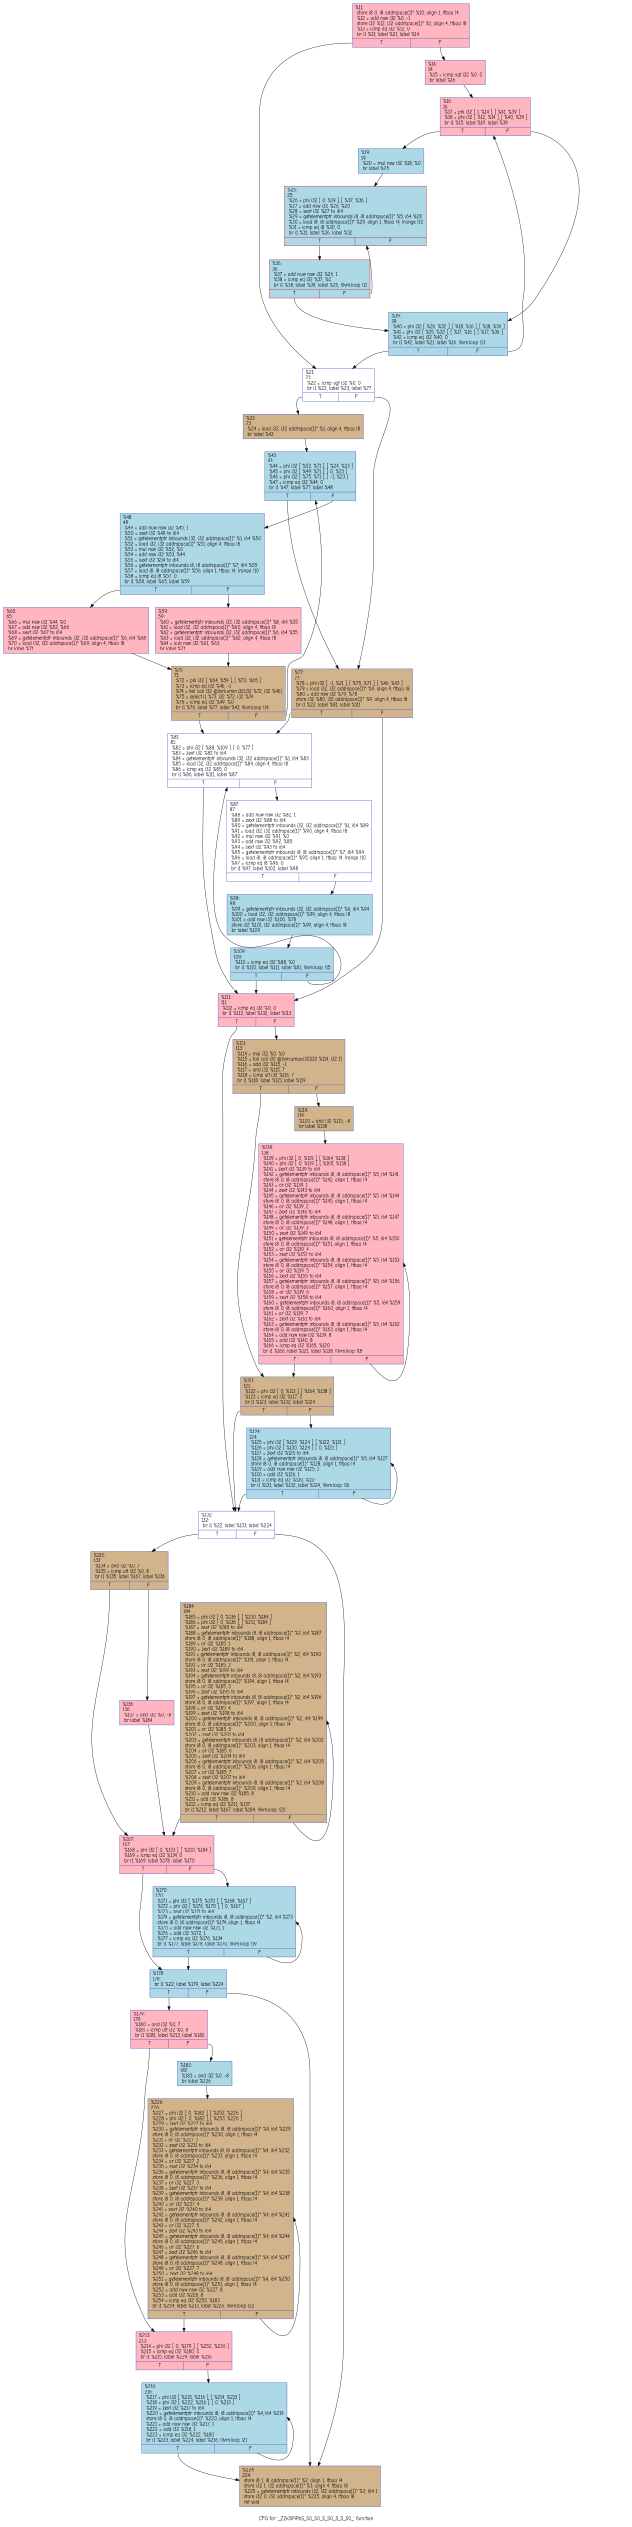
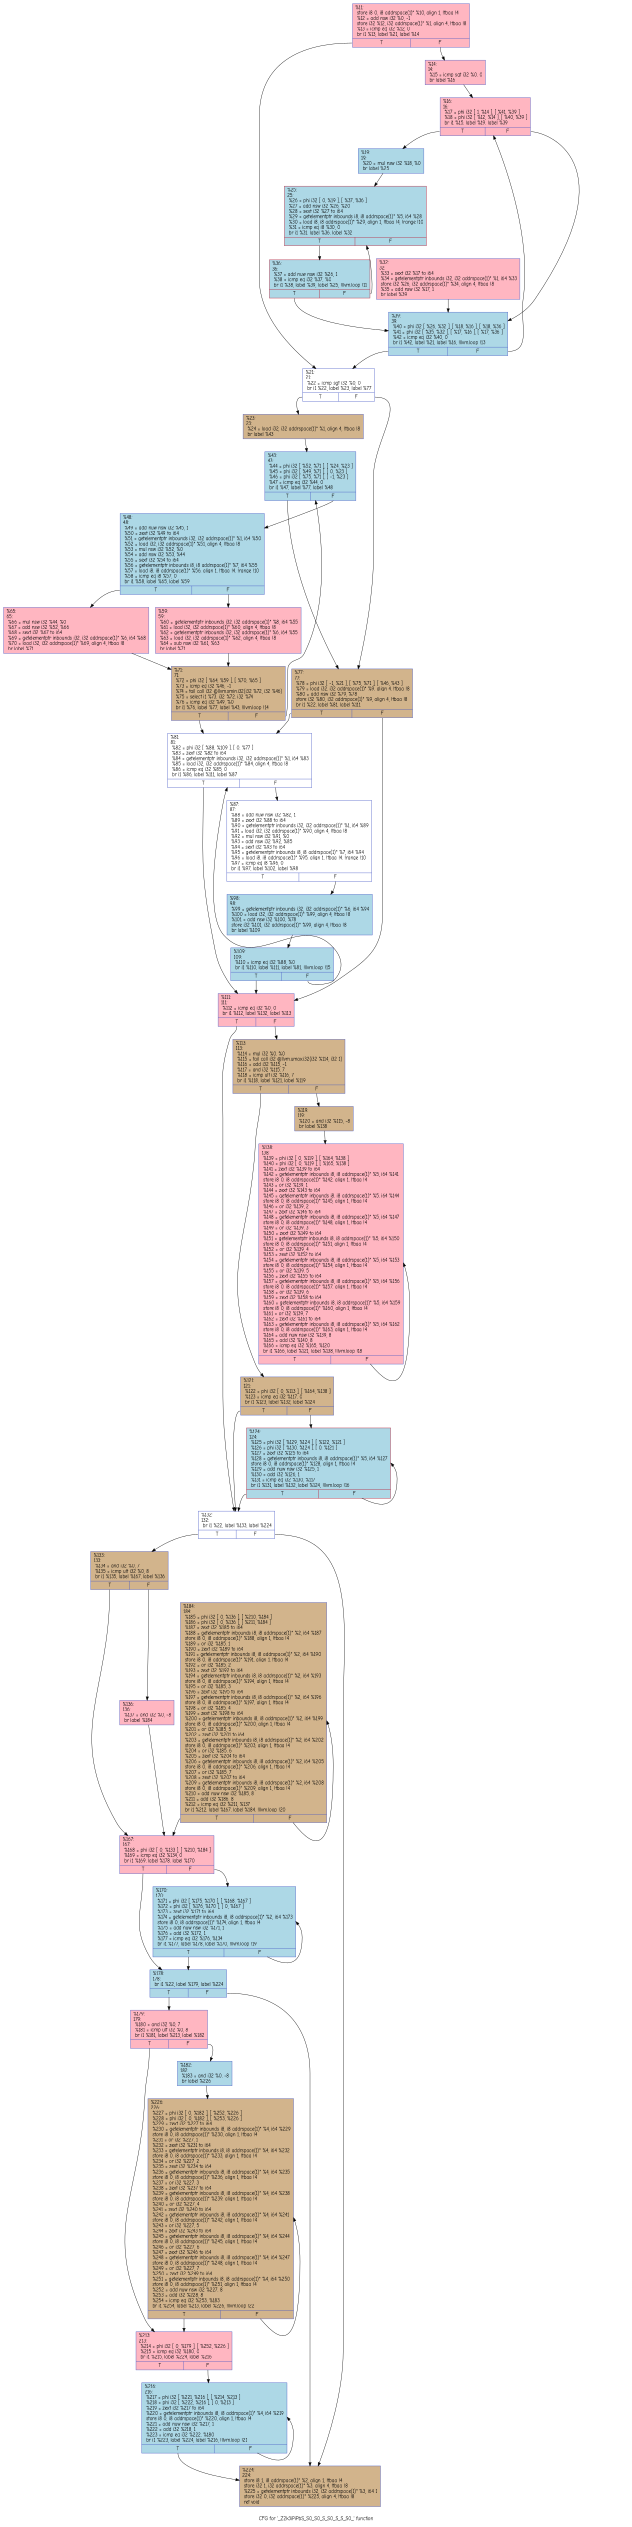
  digraph {
    fontname="Comic Neue"
    label="CFG for '_Z2k3iPiPbS_S0_S0_S_S0_S_S_S0_' function"
    node [color="#3d50c3ff" fillcolor=lightblue fontname="Comic Neue" shape=record style=filled]
    edge [fontname="Comic Neue" tailport=s0]
    n1 [fillcolor=lightpink label="{%11:\l  store i8 0, i8 addrspace(1)* %10, align 1, !tbaa !4\l  %12 = add nsw i32 %0, -1\l  store i32 %12, i32 addrspace(1)* %1, align 4, !tbaa !8\l  %13 = icmp eq i32 %12, 0\l  br i1 %13, label %21, label %14\l|{<s0>T|<s1>F}}"]
    n2 [fillcolor=white label="{%21:\l21:                                               \l  %22 = icmp sgt i32 %0, 0\l  br i1 %22, label %23, label %77\l|{<s0>T|<s1>F}}"]
    n3 [fillcolor=lightpink label="{%14:\l14:                                               \l  %15 = icmp sgt i32 %0, 0\l  br label %16\l}"]
    n4 [fillcolor=tan label="{%23:\l23:                                               \l  %24 = load i32, i32 addrspace(1)* %1, align 4, !tbaa !8\l  br label %43\l}"]
    n5 [fillcolor=tan label="{%77:\l77:                                               \l  %78 = phi i32 [ -1, %21 ], [ %75, %71 ], [ %46, %43 ]\l  %79 = load i32, i32 addrspace(1)* %9, align 4, !tbaa !8\l  %80 = add nsw i32 %79, %78\l  store i32 %80, i32 addrspace(1)* %9, align 4, !tbaa !8\l  br i1 %22, label %81, label %111\l|{<s0>T|<s1>F}}"]
    n6 [fillcolor=lightpink label="{%16:\l16:                                               \l  %17 = phi i32 [ 1, %14 ], [ %41, %39 ]\l  %18 = phi i32 [ %12, %14 ], [ %40, %39 ]\l  br i1 %15, label %19, label %39\l|{<s0>T|<s1>F}}"]
    n7 [label="{%43:\l43:                                               \l  %44 = phi i32 [ %52, %71 ], [ %24, %23 ]\l  %45 = phi i32 [ %49, %71 ], [ 0, %23 ]\l  %46 = phi i32 [ %75, %71 ], [ -1, %23 ]\l  %47 = icmp eq i32 %44, 0\l  br i1 %47, label %77, label %48\l|{<s0>T|<s1>F}}"]
    n8 [fillcolor=white label="{%81:\l81:                                               \l  %82 = phi i32 [ %88, %109 ], [ 0, %77 ]\l  %83 = zext i32 %82 to i64\l  %84 = getelementptr inbounds i32, i32 addrspace(1)* %1, i64 %83\l  %85 = load i32, i32 addrspace(1)* %84, align 4, !tbaa !8\l  %86 = icmp eq i32 %85, 0\l  br i1 %86, label %111, label %87\l|{<s0>T|<s1>F}}"]
    n9 [fillcolor=lightpink label="{%111:\l111:                                              \l  %112 = icmp eq i32 %0, 0\l  br i1 %112, label %132, label %113\l|{<s0>T|<s1>F}}"]
    n10 [label="{%19:\l19:                                               \l  %20 = mul nsw i32 %18, %0\l  br label %25\l}"]
    n11 [label="{%39:\l39:                                               \l  %40 = phi i32 [ %26, %32 ], [ %18, %16 ], [ %18, %36 ]\l  %41 = phi i32 [ %35, %32 ], [ %17, %16 ], [ %17, %36 ]\l  %42 = icmp eq i32 %40, 0\l  br i1 %42, label %21, label %16, !llvm.loop !13\l|{<s0>T|<s1>F}}"]
    n12 [color="#b70d28ff" label="{%25:\l25:                                               \l  %26 = phi i32 [ 0, %19 ], [ %37, %36 ]\l  %27 = add nsw i32 %26, %20\l  %28 = sext i32 %27 to i64\l  %29 = getelementptr inbounds i8, i8 addrspace(1)* %5, i64 %28\l  %30 = load i8, i8 addrspace(1)* %29, align 1, !tbaa !4, !range !10\l  %31 = icmp eq i8 %30, 0\l  br i1 %31, label %36, label %32\l|{<s0>T|<s1>F}}"]
    n13 [color="#b70d28ff" label="{%36:\l36:                                               \l  %37 = add nuw nsw i32 %26, 1\l  %38 = icmp eq i32 %37, %0\l  br i1 %38, label %39, label %25, !llvm.loop !11\l|{<s0>T|<s1>F}}"]
+   n14 [fillcolor=lightpink label="{%32:\l32:                                               \l  %33 = sext i32 %17 to i64\l  %34 = getelementptr inbounds i32, i32 addrspace(1)* %1, i64 %33\l  store i32 %26, i32 addrspace(1)* %34, align 4, !tbaa !8\l  %35 = add nsw i32 %17, 1\l  br label %39\l}"]
    n15 [label="{%48:\l48:                                               \l  %49 = add nuw nsw i32 %45, 1\l  %50 = zext i32 %49 to i64\l  %51 = getelementptr inbounds i32, i32 addrspace(1)* %1, i64 %50\l  %52 = load i32, i32 addrspace(1)* %51, align 4, !tbaa !8\l  %53 = mul nsw i32 %52, %0\l  %54 = add nsw i32 %53, %44\l  %55 = sext i32 %54 to i64\l  %56 = getelementptr inbounds i8, i8 addrspace(1)* %7, i64 %55\l  %57 = load i8, i8 addrspace(1)* %56, align 1, !tbaa !4, !range !10\l  %58 = icmp eq i8 %57, 0\l  br i1 %58, label %65, label %59\l|{<s0>T|<s1>F}}"]
    n16 [fillcolor=white label="{%87:\l87:                                               \l  %88 = add nuw nsw i32 %82, 1\l  %89 = zext i32 %88 to i64\l  %90 = getelementptr inbounds i32, i32 addrspace(1)* %1, i64 %89\l  %91 = load i32, i32 addrspace(1)* %90, align 4, !tbaa !8\l  %92 = mul nsw i32 %91, %0\l  %93 = add nsw i32 %92, %85\l  %94 = sext i32 %93 to i64\l  %95 = getelementptr inbounds i8, i8 addrspace(1)* %7, i64 %94\l  %96 = load i8, i8 addrspace(1)* %95, align 1, !tbaa !4, !range !10\l  %97 = icmp eq i8 %96, 0\l  br i1 %97, label %102, label %98\l|{<s0>T|<s1>F}}"]
    n17 [fillcolor=white label="{%132:\l132:                                              \l  br i1 %22, label %133, label %224\l|{<s0>T|<s1>F}}"]
    n18 [fillcolor=tan label="{%113:\l113:                                              \l  %114 = mul i32 %0, %0\l  %115 = tail call i32 @llvm.umax.i32(i32 %114, i32 1)\l  %116 = add i32 %115, -1\l  %117 = and i32 %115, 7\l  %118 = icmp ult i32 %116, 7\l  br i1 %118, label %121, label %119\l|{<s0>T|<s1>F}}"]
    n19 [fillcolor=lightpink label="{%65:\l65:                                               \l  %66 = mul nsw i32 %44, %0\l  %67 = add nsw i32 %52, %66\l  %68 = sext i32 %67 to i64\l  %69 = getelementptr inbounds i32, i32 addrspace(1)* %6, i64 %68\l  %70 = load i32, i32 addrspace(1)* %69, align 4, !tbaa !8\l  br label %71\l}"]
    n20 [fillcolor=lightpink label="{%59:\l59:                                               \l  %60 = getelementptr inbounds i32, i32 addrspace(1)* %8, i64 %55\l  %61 = load i32, i32 addrspace(1)* %60, align 4, !tbaa !8\l  %62 = getelementptr inbounds i32, i32 addrspace(1)* %6, i64 %55\l  %63 = load i32, i32 addrspace(1)* %62, align 4, !tbaa !8\l  %64 = sub nsw i32 %61, %63\l  br label %71\l}"]
    n21 [fillcolor=tan label="{%71:\l71:                                               \l  %72 = phi i32 [ %64, %59 ], [ %70, %65 ]\l  %73 = icmp eq i32 %46, -1\l  %74 = tail call i32 @llvm.smin.i32(i32 %72, i32 %46)\l  %75 = select i1 %73, i32 %72, i32 %74\l  %76 = icmp eq i32 %49, %0\l  br i1 %76, label %77, label %43, !llvm.loop !14\l|{<s0>T|<s1>F}}"]
    n22 [label="{%98:\l98:                                               \l  %99 = getelementptr inbounds i32, i32 addrspace(1)* %6, i64 %94\l  %100 = load i32, i32 addrspace(1)* %99, align 4, !tbaa !8\l  %101 = add nsw i32 %100, %78\l  store i32 %101, i32 addrspace(1)* %99, align 4, !tbaa !8\l  br label %109\l}"]
    n23 [fillcolor=tan label="{%133:\l133:                                              \l  %134 = and i32 %0, 7\l  %135 = icmp ult i32 %0, 8\l  br i1 %135, label %167, label %136\l|{<s0>T|<s1>F}}"]
    n24 [fillcolor=tan label="{%224:\l224:                                              \l  store i8 1, i8 addrspace(1)* %2, align 1, !tbaa !4\l  store i32 1, i32 addrspace(1)* %3, align 4, !tbaa !8\l  %225 = getelementptr inbounds i32, i32 addrspace(1)* %3, i64 1\l  store i32 0, i32 addrspace(1)* %225, align 4, !tbaa !8\l  ret void\l}"]
    n25 [fillcolor=tan label="{%121:\l121:                                              \l  %122 = phi i32 [ 0, %113 ], [ %164, %138 ]\l  %123 = icmp eq i32 %117, 0\l  br i1 %123, label %132, label %124\l|{<s0>T|<s1>F}}"]
    n26 [fillcolor=tan label="{%119:\l119:                                              \l  %120 = and i32 %115, -8\l  br label %138\l}"]
    n27 [label="{%109:\l109:                                              \l  %110 = icmp eq i32 %88, %0\l  br i1 %110, label %111, label %81, !llvm.loop !15\l|{<s0>T|<s1>F}}"]
    n28 [fillcolor=lightpink label="{%167:\l167:                                              \l  %168 = phi i32 [ 0, %133 ], [ %210, %184 ]\l  %169 = icmp eq i32 %134, 0\l  br i1 %169, label %178, label %170\l|{<s0>T|<s1>F}}"]
    n29 [fillcolor=lightpink label="{%136:\l136:                                              \l  %137 = and i32 %0, -8\l  br label %184\l}"]
-   n30 [label="{%124:\l124:                                              \l  %125 = phi i32 [ %129, %124 ], [ %122, %121 ]\l  %126 = phi i32 [ %130, %124 ], [ 0, %121 ]\l  %127 = zext i32 %125 to i64\l  %128 = getelementptr inbounds i8, i8 addrspace(1)* %5, i64 %127\l  store i8 0, i8 addrspace(1)* %128, align 1, !tbaa !4\l  %129 = add nuw nsw i32 %125, 1\l  %130 = add i32 %126, 1\l  %131 = icmp eq i32 %130, %117\l  br i1 %131, label %132, label %124, !llvm.loop !16\l|{<s0>T|<s1>F}}"]
+   n30 [color="#b70d28ff" label="{%124:\l124:                                              \l  %125 = phi i32 [ %129, %124 ], [ %122, %121 ]\l  %126 = phi i32 [ %130, %124 ], [ 0, %121 ]\l  %127 = zext i32 %125 to i64\l  %128 = getelementptr inbounds i8, i8 addrspace(1)* %5, i64 %127\l  store i8 0, i8 addrspace(1)* %128, align 1, !tbaa !4\l  %129 = add nuw nsw i32 %125, 1\l  %130 = add i32 %126, 1\l  %131 = icmp eq i32 %130, %117\l  br i1 %131, label %132, label %124, !llvm.loop !16\l|{<s0>T|<s1>F}}"]
    n31 [fillcolor=lightpink label="{%138:\l138:                                              \l  %139 = phi i32 [ 0, %119 ], [ %164, %138 ]\l  %140 = phi i32 [ 0, %119 ], [ %165, %138 ]\l  %141 = zext i32 %139 to i64\l  %142 = getelementptr inbounds i8, i8 addrspace(1)* %5, i64 %141\l  store i8 0, i8 addrspace(1)* %142, align 1, !tbaa !4\l  %143 = or i32 %139, 1\l  %144 = zext i32 %143 to i64\l  %145 = getelementptr inbounds i8, i8 addrspace(1)* %5, i64 %144\l  store i8 0, i8 addrspace(1)* %145, align 1, !tbaa !4\l  %146 = or i32 %139, 2\l  %147 = zext i32 %146 to i64\l  %148 = getelementptr inbounds i8, i8 addrspace(1)* %5, i64 %147\l  store i8 0, i8 addrspace(1)* %148, align 1, !tbaa !4\l  %149 = or i32 %139, 3\l  %150 = zext i32 %149 to i64\l  %151 = getelementptr inbounds i8, i8 addrspace(1)* %5, i64 %150\l  store i8 0, i8 addrspace(1)* %151, align 1, !tbaa !4\l  %152 = or i32 %139, 4\l  %153 = zext i32 %152 to i64\l  %154 = getelementptr inbounds i8, i8 addrspace(1)* %5, i64 %153\l  store i8 0, i8 addrspace(1)* %154, align 1, !tbaa !4\l  %155 = or i32 %139, 5\l  %156 = zext i32 %155 to i64\l  %157 = getelementptr inbounds i8, i8 addrspace(1)* %5, i64 %156\l  store i8 0, i8 addrspace(1)* %157, align 1, !tbaa !4\l  %158 = or i32 %139, 6\l  %159 = zext i32 %158 to i64\l  %160 = getelementptr inbounds i8, i8 addrspace(1)* %5, i64 %159\l  store i8 0, i8 addrspace(1)* %160, align 1, !tbaa !4\l  %161 = or i32 %139, 7\l  %162 = zext i32 %161 to i64\l  %163 = getelementptr inbounds i8, i8 addrspace(1)* %5, i64 %162\l  store i8 0, i8 addrspace(1)* %163, align 1, !tbaa !4\l  %164 = add nuw nsw i32 %139, 8\l  %165 = add i32 %140, 8\l  %166 = icmp eq i32 %165, %120\l  br i1 %166, label %121, label %138, !llvm.loop !18\l|{<s0>T|<s1>F}}"]
    n32 [label="{%178:\l178:                                              \l  br i1 %22, label %179, label %224\l|{<s0>T|<s1>F}}"]
    n33 [label="{%170:\l170:                                              \l  %171 = phi i32 [ %175, %170 ], [ %168, %167 ]\l  %172 = phi i32 [ %176, %170 ], [ 0, %167 ]\l  %173 = zext i32 %171 to i64\l  %174 = getelementptr inbounds i8, i8 addrspace(1)* %2, i64 %173\l  store i8 0, i8 addrspace(1)* %174, align 1, !tbaa !4\l  %175 = add nuw nsw i32 %171, 1\l  %176 = add i32 %172, 1\l  %177 = icmp eq i32 %176, %134\l  br i1 %177, label %178, label %170, !llvm.loop !19\l|{<s0>T|<s1>F}}"]
    n34 [fillcolor=lightpink label="{%179:\l179:                                              \l  %180 = and i32 %0, 7\l  %181 = icmp ult i32 %0, 8\l  br i1 %181, label %213, label %182\l|{<s0>T|<s1>F}}"]
    n35 [fillcolor=tan label="{%184:\l184:                                              \l  %185 = phi i32 [ 0, %136 ], [ %210, %184 ]\l  %186 = phi i32 [ 0, %136 ], [ %211, %184 ]\l  %187 = zext i32 %185 to i64\l  %188 = getelementptr inbounds i8, i8 addrspace(1)* %2, i64 %187\l  store i8 0, i8 addrspace(1)* %188, align 1, !tbaa !4\l  %189 = or i32 %185, 1\l  %190 = zext i32 %189 to i64\l  %191 = getelementptr inbounds i8, i8 addrspace(1)* %2, i64 %190\l  store i8 0, i8 addrspace(1)* %191, align 1, !tbaa !4\l  %192 = or i32 %185, 2\l  %193 = zext i32 %192 to i64\l  %194 = getelementptr inbounds i8, i8 addrspace(1)* %2, i64 %193\l  store i8 0, i8 addrspace(1)* %194, align 1, !tbaa !4\l  %195 = or i32 %185, 3\l  %196 = zext i32 %195 to i64\l  %197 = getelementptr inbounds i8, i8 addrspace(1)* %2, i64 %196\l  store i8 0, i8 addrspace(1)* %197, align 1, !tbaa !4\l  %198 = or i32 %185, 4\l  %199 = zext i32 %198 to i64\l  %200 = getelementptr inbounds i8, i8 addrspace(1)* %2, i64 %199\l  store i8 0, i8 addrspace(1)* %200, align 1, !tbaa !4\l  %201 = or i32 %185, 5\l  %202 = zext i32 %201 to i64\l  %203 = getelementptr inbounds i8, i8 addrspace(1)* %2, i64 %202\l  store i8 0, i8 addrspace(1)* %203, align 1, !tbaa !4\l  %204 = or i32 %185, 6\l  %205 = zext i32 %204 to i64\l  %206 = getelementptr inbounds i8, i8 addrspace(1)* %2, i64 %205\l  store i8 0, i8 addrspace(1)* %206, align 1, !tbaa !4\l  %207 = or i32 %185, 7\l  %208 = zext i32 %207 to i64\l  %209 = getelementptr inbounds i8, i8 addrspace(1)* %2, i64 %208\l  store i8 0, i8 addrspace(1)* %209, align 1, !tbaa !4\l  %210 = add nuw nsw i32 %185, 8\l  %211 = add i32 %186, 8\l  %212 = icmp eq i32 %211, %137\l  br i1 %212, label %167, label %184, !llvm.loop !20\l|{<s0>T|<s1>F}}"]
    n36 [fillcolor=lightpink label="{%213:\l213:                                              \l  %214 = phi i32 [ 0, %179 ], [ %252, %226 ]\l  %215 = icmp eq i32 %180, 0\l  br i1 %215, label %224, label %216\l|{<s0>T|<s1>F}}"]
    n37 [label="{%182:\l182:                                              \l  %183 = and i32 %0, -8\l  br label %226\l}"]
    n38 [label="{%216:\l216:                                              \l  %217 = phi i32 [ %221, %216 ], [ %214, %213 ]\l  %218 = phi i32 [ %222, %216 ], [ 0, %213 ]\l  %219 = zext i32 %217 to i64\l  %220 = getelementptr inbounds i8, i8 addrspace(1)* %4, i64 %219\l  store i8 0, i8 addrspace(1)* %220, align 1, !tbaa !4\l  %221 = add nuw nsw i32 %217, 1\l  %222 = add i32 %218, 1\l  %223 = icmp eq i32 %222, %180\l  br i1 %223, label %224, label %216, !llvm.loop !21\l|{<s0>T|<s1>F}}"]
    n39 [fillcolor=tan label="{%226:\l226:                                              \l  %227 = phi i32 [ 0, %182 ], [ %252, %226 ]\l  %228 = phi i32 [ 0, %182 ], [ %253, %226 ]\l  %229 = zext i32 %227 to i64\l  %230 = getelementptr inbounds i8, i8 addrspace(1)* %4, i64 %229\l  store i8 0, i8 addrspace(1)* %230, align 1, !tbaa !4\l  %231 = or i32 %227, 1\l  %232 = zext i32 %231 to i64\l  %233 = getelementptr inbounds i8, i8 addrspace(1)* %4, i64 %232\l  store i8 0, i8 addrspace(1)* %233, align 1, !tbaa !4\l  %234 = or i32 %227, 2\l  %235 = zext i32 %234 to i64\l  %236 = getelementptr inbounds i8, i8 addrspace(1)* %4, i64 %235\l  store i8 0, i8 addrspace(1)* %236, align 1, !tbaa !4\l  %237 = or i32 %227, 3\l  %238 = zext i32 %237 to i64\l  %239 = getelementptr inbounds i8, i8 addrspace(1)* %4, i64 %238\l  store i8 0, i8 addrspace(1)* %239, align 1, !tbaa !4\l  %240 = or i32 %227, 4\l  %241 = zext i32 %240 to i64\l  %242 = getelementptr inbounds i8, i8 addrspace(1)* %4, i64 %241\l  store i8 0, i8 addrspace(1)* %242, align 1, !tbaa !4\l  %243 = or i32 %227, 5\l  %244 = zext i32 %243 to i64\l  %245 = getelementptr inbounds i8, i8 addrspace(1)* %4, i64 %244\l  store i8 0, i8 addrspace(1)* %245, align 1, !tbaa !4\l  %246 = or i32 %227, 6\l  %247 = zext i32 %246 to i64\l  %248 = getelementptr inbounds i8, i8 addrspace(1)* %4, i64 %247\l  store i8 0, i8 addrspace(1)* %248, align 1, !tbaa !4\l  %249 = or i32 %227, 7\l  %250 = zext i32 %249 to i64\l  %251 = getelementptr inbounds i8, i8 addrspace(1)* %4, i64 %250\l  store i8 0, i8 addrspace(1)* %251, align 1, !tbaa !4\l  %252 = add nuw nsw i32 %227, 8\l  %253 = add i32 %228, 8\l  %254 = icmp eq i32 %253, %183\l  br i1 %254, label %213, label %226, !llvm.loop !22\l|{<s0>T|<s1>F}}"]
    n1 -> n2
    n1 -> n3 [tailport=s1]
    n2 -> n4
    n2 -> n5 [tailport=s1]
    n3 -> n6
    n4 -> n7
    n5 -> n8
    n5 -> n9 [tailport=s1]
    n6 -> n10
    n6 -> n11 [tailport=s1]
    n7 -> n5
    n7 -> n15 [tailport=s1]
    n8 -> n9
    n8 -> n16 [tailport=s1]
    n9 -> n17
    n9 -> n18 [tailport=s1]
    n10 -> n12
    n11 -> n2
    n11 -> n6 [tailport=s1]
    n12 -> n13
    n13 -> n11
    n13 -> n12 [tailport=s1]
+   n14 -> n11
    n15 -> n19
    n15 -> n20 [tailport=s1]
    n16 -> n22 [tailport=s1]
    n17 -> n23
    n17 -> n24 [tailport=s1]
    n18 -> n25
    n18 -> n26 [tailport=s1]
    n19 -> n21
    n20 -> n21
    n21 -> n7 [tailport=s1]
    n21 -> n8
    n22 -> n27
    n23 -> n28
    n23 -> n29 [tailport=s1]
    n25 -> n17
    n25 -> n30 [tailport=s1]
    n26 -> n31
    n27 -> n8 [tailport=s1]
    n27 -> n9
    n28 -> n32
    n28 -> n33 [tailport=s1]
    n29 -> n28
    n30 -> n17
    n30 -> n30 [tailport=s1]
-   n31 -> n25
    n31 -> n31 [tailport=s1]
    n32 -> n24 [tailport=s1]
    n32 -> n34
    n33 -> n32
    n33 -> n33 [tailport=s1]
    n34 -> n36
    n34 -> n37 [tailport=s1]
    n35 -> n28
    n35 -> n35 [tailport=s1]
    n36 -> n38 [tailport=s1]
    n37 -> n39
    n38 -> n24
    n38 -> n38 [tailport=s1]
    n39 -> n36
    n39 -> n39 [tailport=s1]
  }
